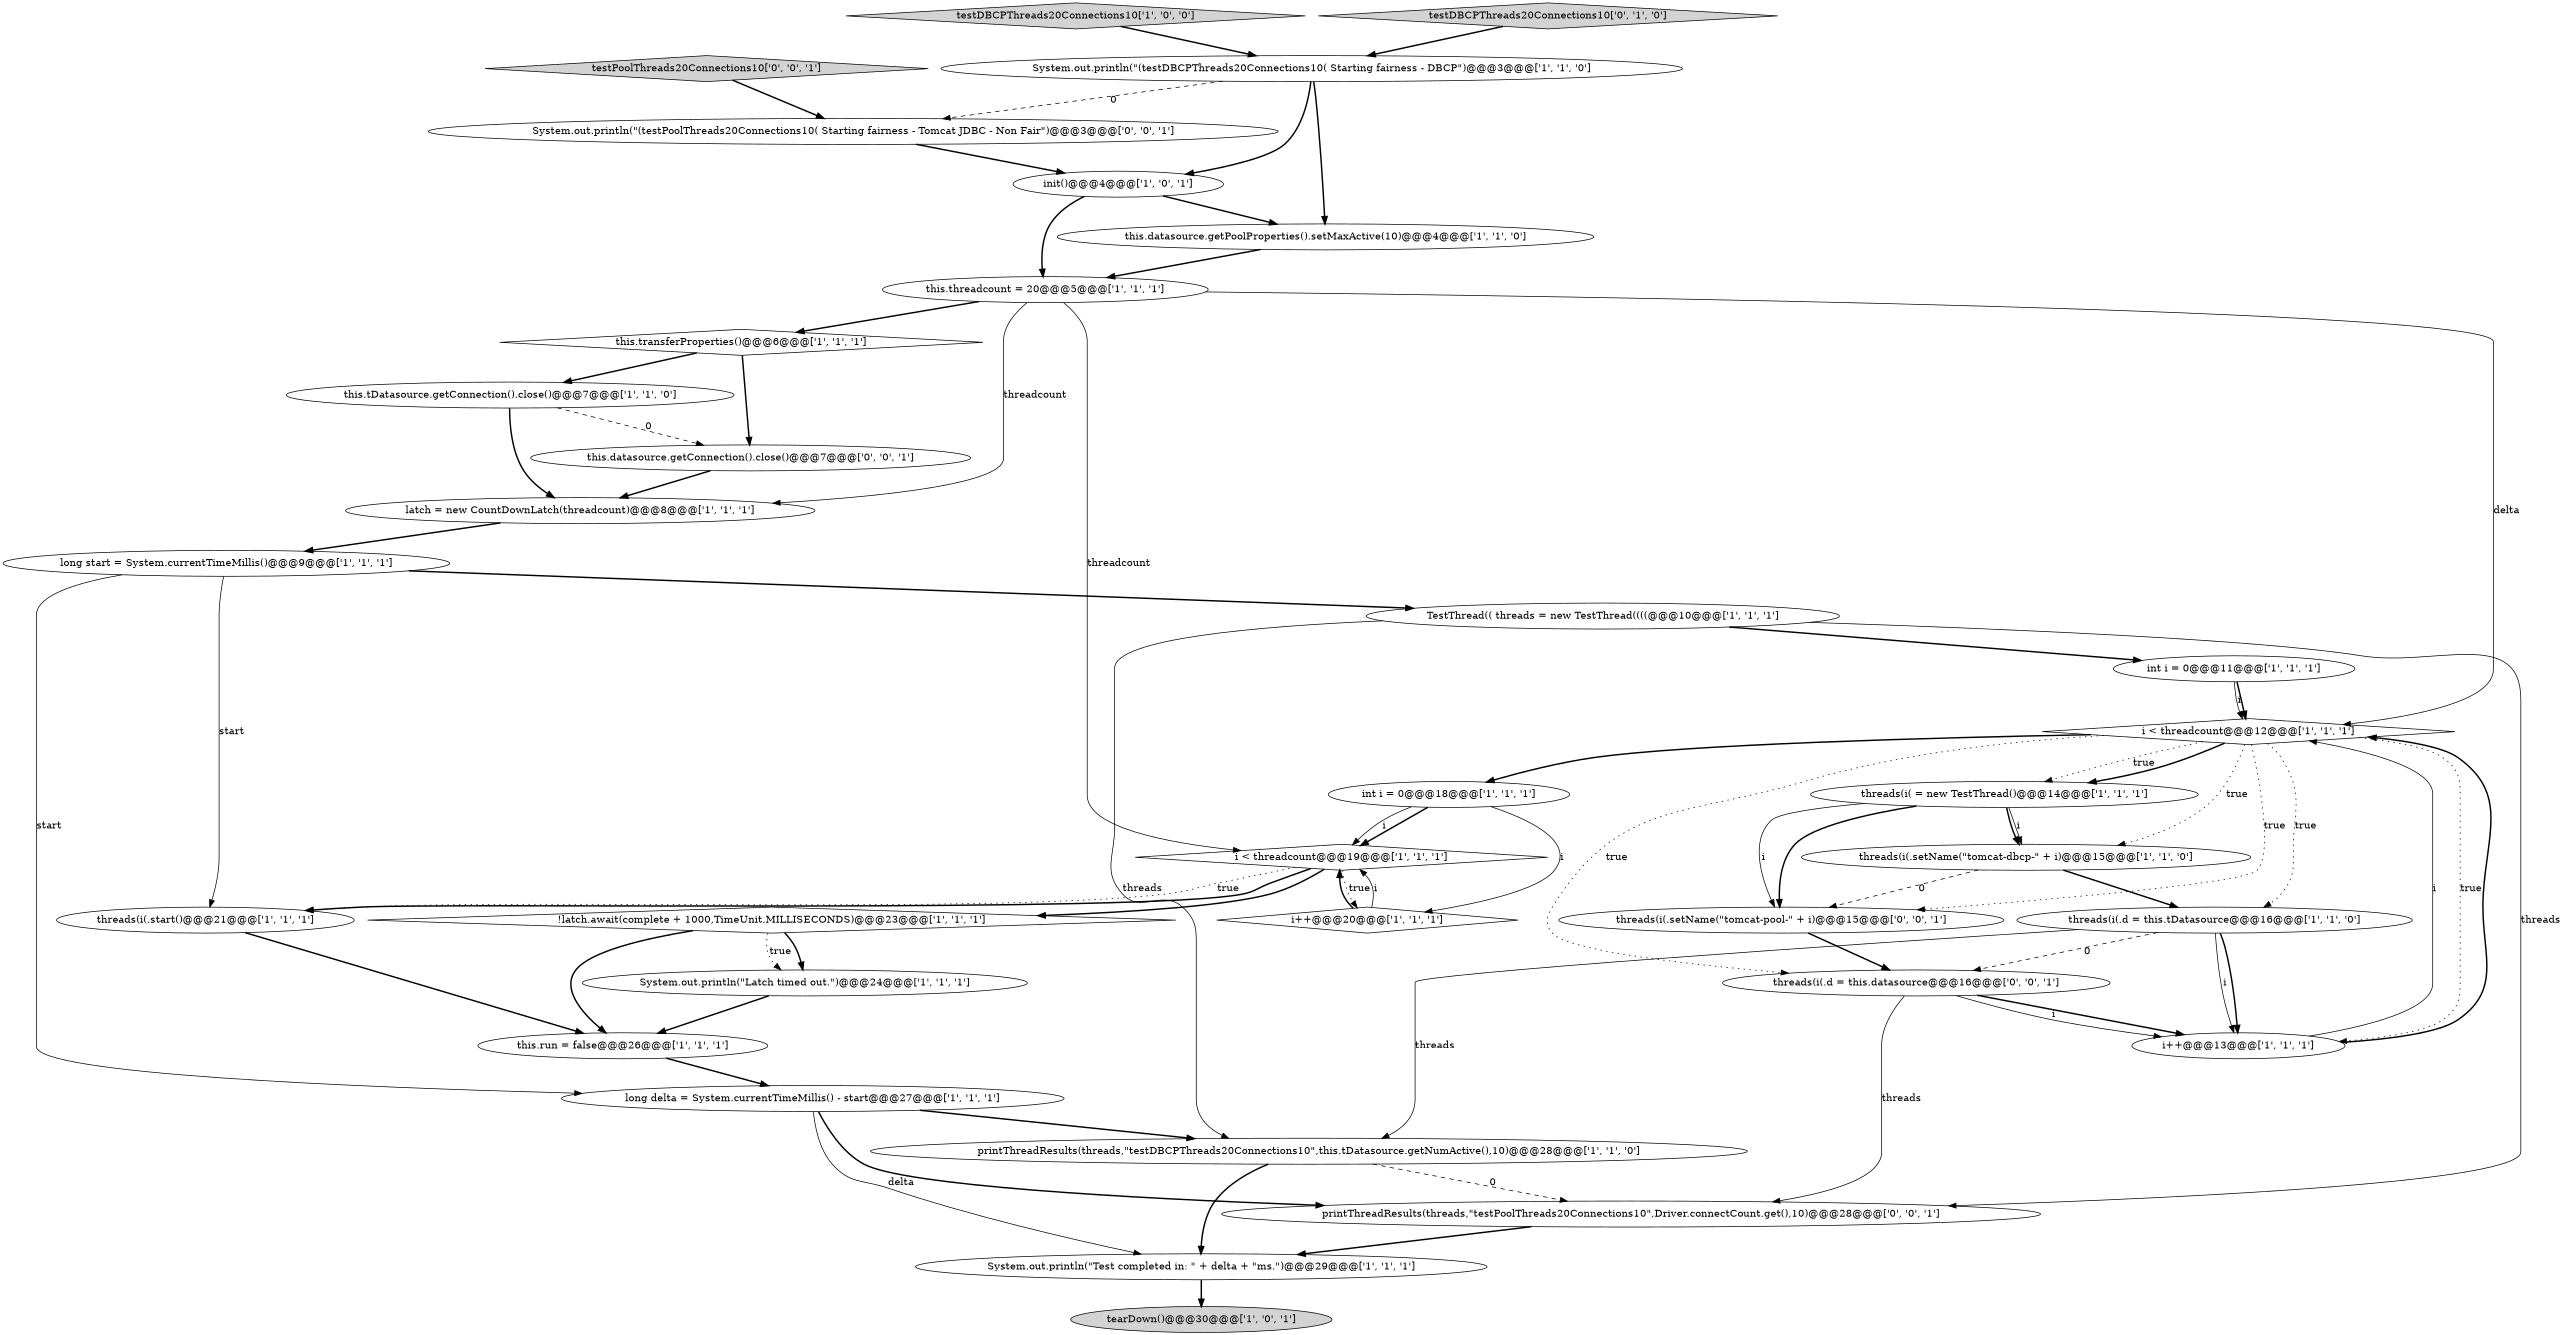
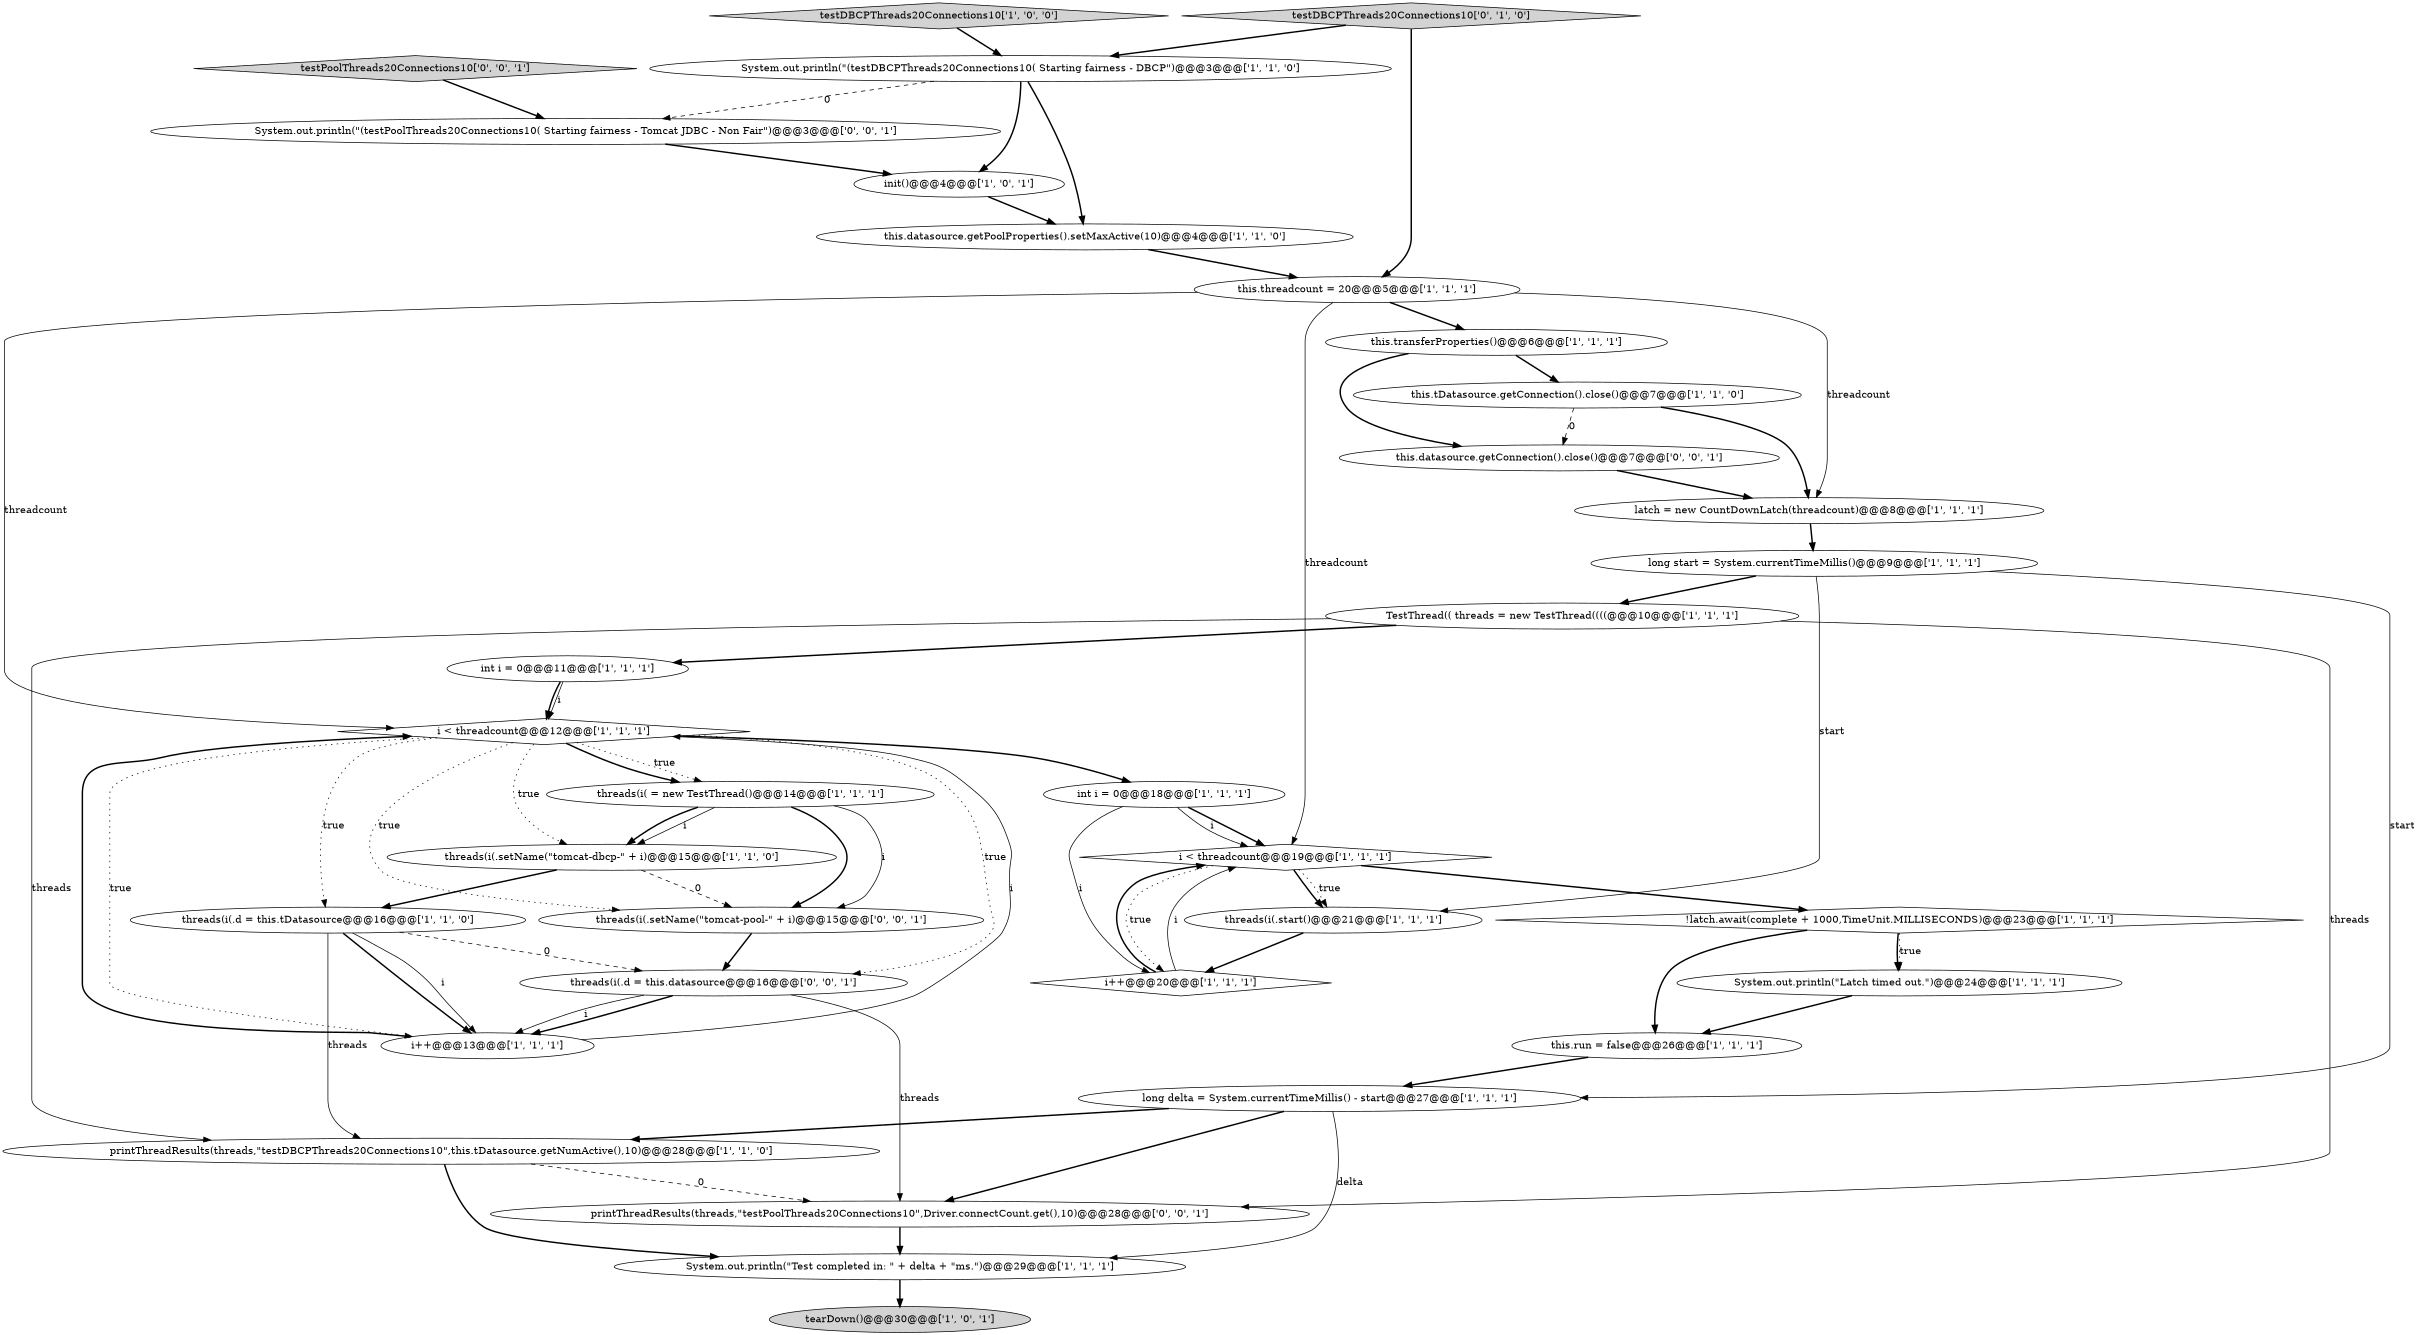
  digraph {
    node [fillcolor=white shape=ellipse style=filled]
    edge [style=bold]
    n1 [label="TestThread(( threads = new TestThread((((@@@10@@@['1', '1', '1']"]
    n2 [label="int i = 0@@@11@@@['1', '1', '1']"]
    n3 [label="printThreadResults(threads,\"testDBCPThreads20Connections10\",this.tDatasource.getNumActive(),10)@@@28@@@['1', '1', '0']"]
    n4 [label="printThreadResults(threads,\"testPoolThreads20Connections10\",Driver.connectCount.get(),10)@@@28@@@['0', '0', '1']"]
    n5 [label="i < threadcount@@@12@@@['1', '1', '1']" shape=diamond]
    n6 [label="System.out.println(\"Test completed in: \" + delta + \"ms.\")@@@29@@@['1', '1', '1']"]
    n7 [label="this.tDatasource.getConnection().close()@@@7@@@['1', '1', '0']"]
    n8 [label="this.datasource.getConnection().close()@@@7@@@['0', '0', '1']"]
    n9 [label="latch = new CountDownLatch(threadcount)@@@8@@@['1', '1', '1']"]
    n10 [label="long start = System.currentTimeMillis()@@@9@@@['1', '1', '1']"]
    n11 [label="threads(i(.d = this.tDatasource@@@16@@@['1', '1', '0']"]
    n12 [label="threads(i( = new TestThread()@@@14@@@['1', '1', '1']"]
    n13 [label="threads(i(.setName(\"tomcat-pool-\" + i)@@@15@@@['0', '0', '1']"]
    n14 [label="i++@@@13@@@['1', '1', '1']"]
    n15 [label="int i = 0@@@18@@@['1', '1', '1']"]
    n16 [label="threads(i(.setName(\"tomcat-dbcp-\" + i)@@@15@@@['1', '1', '0']"]
    n17 [label="threads(i(.d = this.datasource@@@16@@@['0', '0', '1']"]
    n18 [label="i < threadcount@@@19@@@['1', '1', '1']" shape=diamond]
    n19 [label="i++@@@20@@@['1', '1', '1']" shape=diamond]
    n20 [fillcolor=lightgray label="testPoolThreads20Connections10['0', '0', '1']" shape=diamond]
    n21 [label="System.out.println(\"(testPoolThreads20Connections10( Starting fairness - Tomcat JDBC - Non Fair\")@@@3@@@['0', '0', '1']"]
    n22 [label="init()@@@4@@@['1', '0', '1']"]
    n23 [label="System.out.println(\"(testDBCPThreads20Connections10( Starting fairness - DBCP\")@@@3@@@['1', '1', '0']"]
    n24 [label="this.datasource.getPoolProperties().setMaxActive(10)@@@4@@@['1', '1', '0']"]
    n25 [label="this.threadcount = 20@@@5@@@['1', '1', '1']"]
    n26 [label="long delta = System.currentTimeMillis() - start@@@27@@@['1', '1', '1']"]
    n27 [fillcolor=lightgray label="tearDown()@@@30@@@['1', '0', '1']"]
-   n28 [label="this.transferProperties()@@@6@@@['1', '1', '1']" shape=diamond]
+   n28 [label="this.transferProperties()@@@6@@@['1', '1', '1']"]
    n29 [label="threads(i(.start()@@@21@@@['1', '1', '1']"]
    n30 [label="!latch.await(complete + 1000,TimeUnit.MILLISECONDS)@@@23@@@['1', '1', '1']" shape=diamond]
    n31 [label="this.run = false@@@26@@@['1', '1', '1']"]
    n32 [label="System.out.println(\"Latch timed out.\")@@@24@@@['1', '1', '1']"]
    n33 [fillcolor=lightgray label="testDBCPThreads20Connections10['1', '0', '0']" shape=diamond]
    n34 [fillcolor=lightgray label="testDBCPThreads20Connections10['0', '1', '0']" shape=diamond]
    n1 -> n2
    n1 -> n3 [label=threads style=solid]
    n1 -> n4 [label=threads style=solid]
    n2 -> n5 [label=i style=solid]
    n2 -> n5
    n3 -> n4 [label=0 style=dashed]
    n3 -> n6
    n4 -> n6
    n5 -> n11 [label=true style=dotted]
    n5 -> n12 [label=true style=dotted]
    n5 -> n12
    n5 -> n13 [label=true style=dotted]
    n5 -> n14 [label=true style=dotted]
    n5 -> n15
    n5 -> n16 [label=true style=dotted]
    n5 -> n17 [label=true style=dotted]
    n6 -> n27
    n7 -> n8 [label=0 style=dashed]
    n7 -> n9
    n8 -> n9
    n9 -> n10
    n10 -> n1
    n10 -> n26 [label=start style=solid]
    n10 -> n29 [label=start style=solid]
    n11 -> n3 [label=threads style=solid]
    n11 -> n14
    n11 -> n14 [label=i style=solid]
    n11 -> n17 [label=0 style=dashed]
    n12 -> n13 [label=i style=solid]
    n12 -> n13
    n12 -> n16 [label=i style=solid]
    n12 -> n16
    n13 -> n17
    n14 -> n5
    n14 -> n5 [label=i style=solid]
    n15 -> n18
    n15 -> n18 [label=i style=solid]
    n15 -> n19 [label=i style=solid]
    n16 -> n11
    n16 -> n13 [label=0 style=dashed]
    n17 -> n4 [label=threads style=solid]
    n17 -> n14
    n17 -> n14 [label=i style=solid]
    n18 -> n19 [label=true style=dotted]
    n18 -> n29
    n18 -> n29 [label=true style=dotted]
    n18 -> n30
    n19 -> n18 [label=i style=solid]
    n19 -> n18
    n20 -> n21
    n21 -> n22
    n22 -> n24
-   n22 -> n25
+   n34 -> n25
    n23 -> n21 [label=0 style=dashed]
    n23 -> n22
    n23 -> n24
    n24 -> n25
-   n25 -> n5 [label=delta style=solid]
+   n25 -> n5 [label=threadcount style=solid]
    n25 -> n9 [label=threadcount style=solid]
    n25 -> n18 [label=threadcount style=solid]
    n25 -> n28
    n26 -> n3
    n26 -> n4
    n26 -> n6 [label=delta style=solid]
    n28 -> n7
    n28 -> n8
-   n29 -> n31
+   n29 -> n19
    n30 -> n31
    n30 -> n32
    n30 -> n32 [label=true style=dotted]
    n31 -> n26
    n32 -> n31
    n33 -> n23
    n34 -> n23
  }
